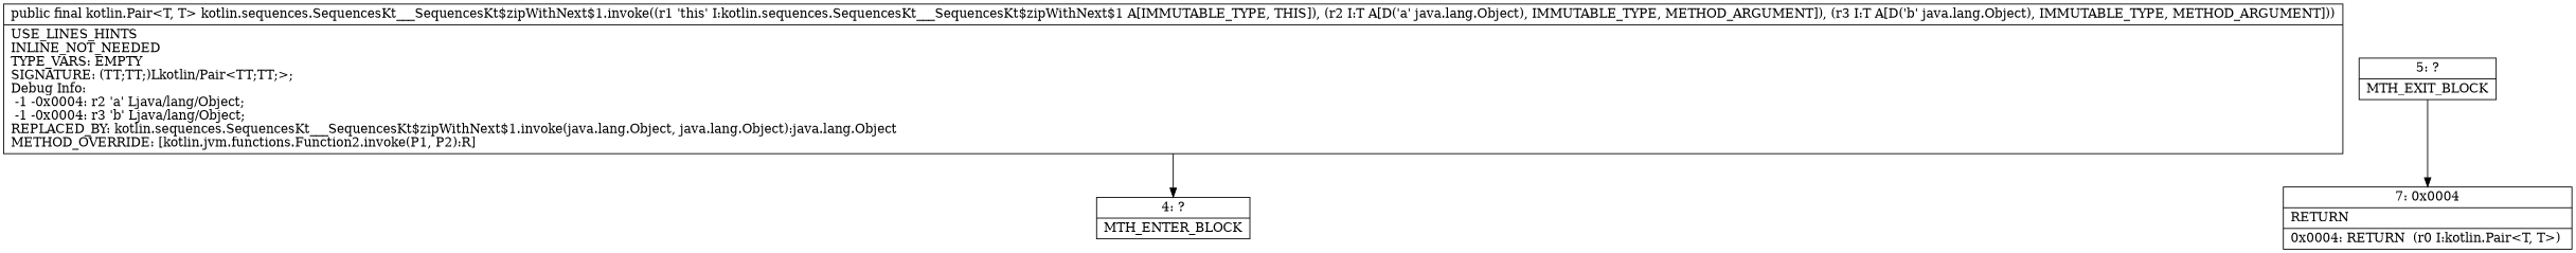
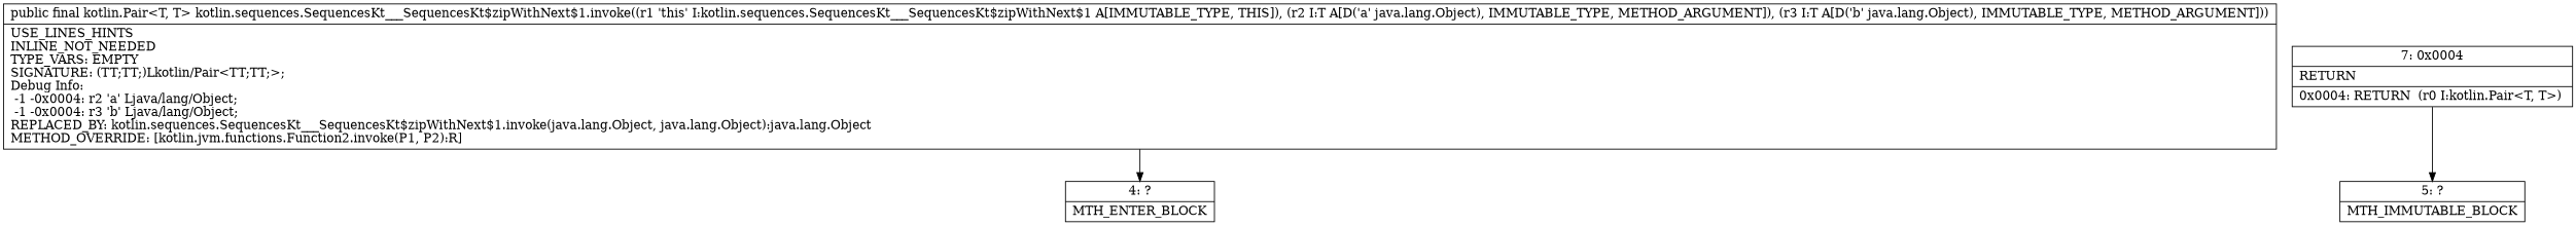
  digraph {
    node [shape=record]
    n1 [label="{4\:\ ?|MTH_ENTER_BLOCK\l}"]
    n2 [label="{7\:\ 0x0004|RETURN\l|0x0004: RETURN  (r0 I:kotlin.Pair\<T, T\>) \l}"]
-   n3 [label="{5\:\ ?|MTH_EXIT_BLOCK\l}"]
+   n3 [label="{5\:\ ?|MTH_IMMUTABLE_BLOCK\l}"]
    n4 [label="{public final kotlin.Pair\<T, T\> kotlin.sequences.SequencesKt___SequencesKt$zipWithNext$1.invoke((r1 'this' I:kotlin.sequences.SequencesKt___SequencesKt$zipWithNext$1 A[IMMUTABLE_TYPE, THIS]), (r2 I:T A[D('a' java.lang.Object), IMMUTABLE_TYPE, METHOD_ARGUMENT]), (r3 I:T A[D('b' java.lang.Object), IMMUTABLE_TYPE, METHOD_ARGUMENT]))  | USE_LINES_HINTS\lINLINE_NOT_NEEDED\lTYPE_VARS: EMPTY\lSIGNATURE: (TT;TT;)Lkotlin\/Pair\<TT;TT;\>;\lDebug Info:\l  \-1 \-0x0004: r2 'a' Ljava\/lang\/Object;\l  \-1 \-0x0004: r3 'b' Ljava\/lang\/Object;\lREPLACED_BY: kotlin.sequences.SequencesKt___SequencesKt$zipWithNext$1.invoke(java.lang.Object, java.lang.Object):java.lang.Object\lMETHOD_OVERRIDE: [kotlin.jvm.functions.Function2.invoke(P1, P2):R]\l}"]
-   n3 -> n2
+   n2 -> n3
    n4 -> n1
  }
